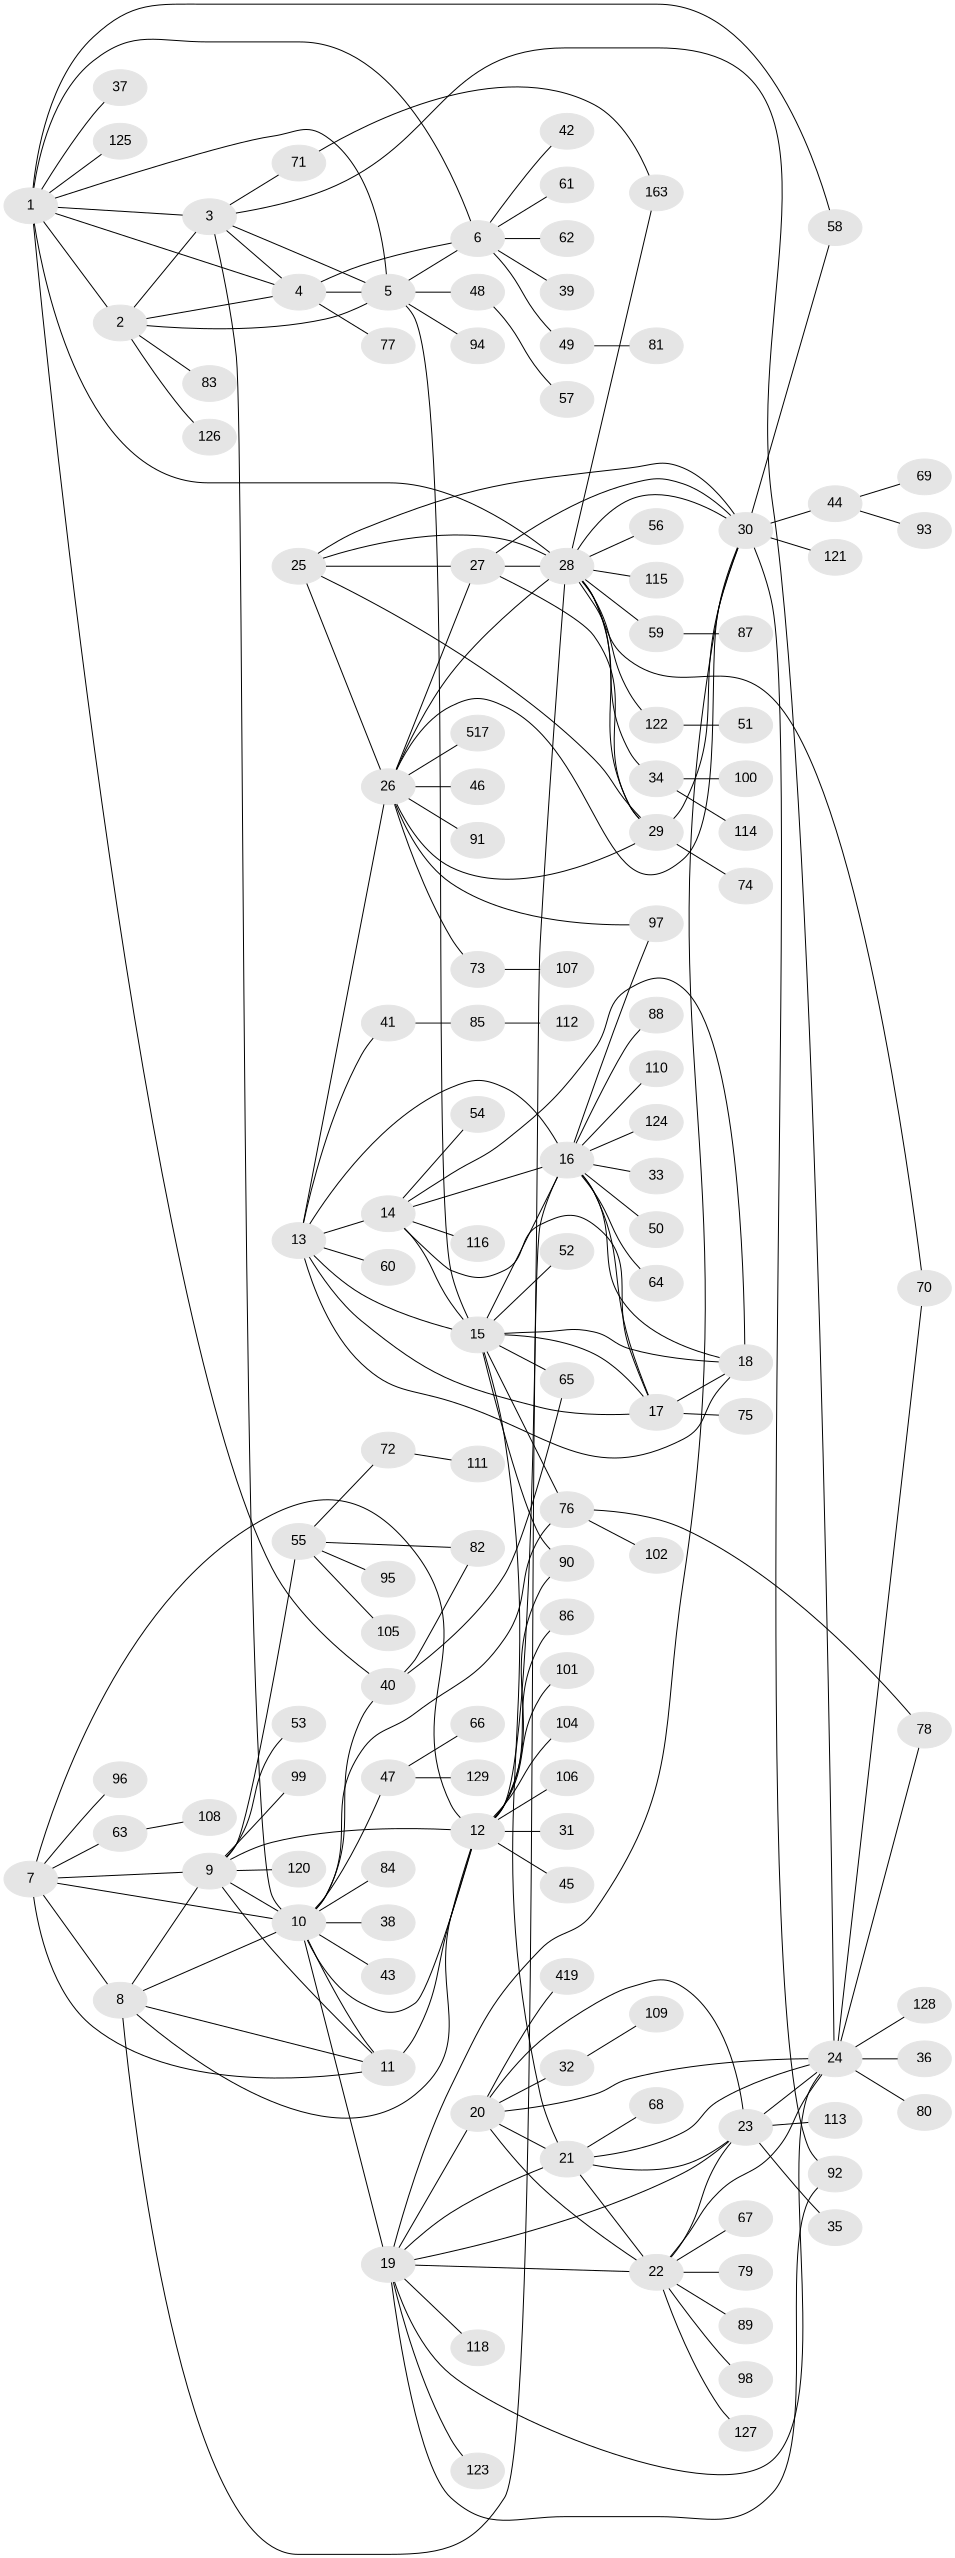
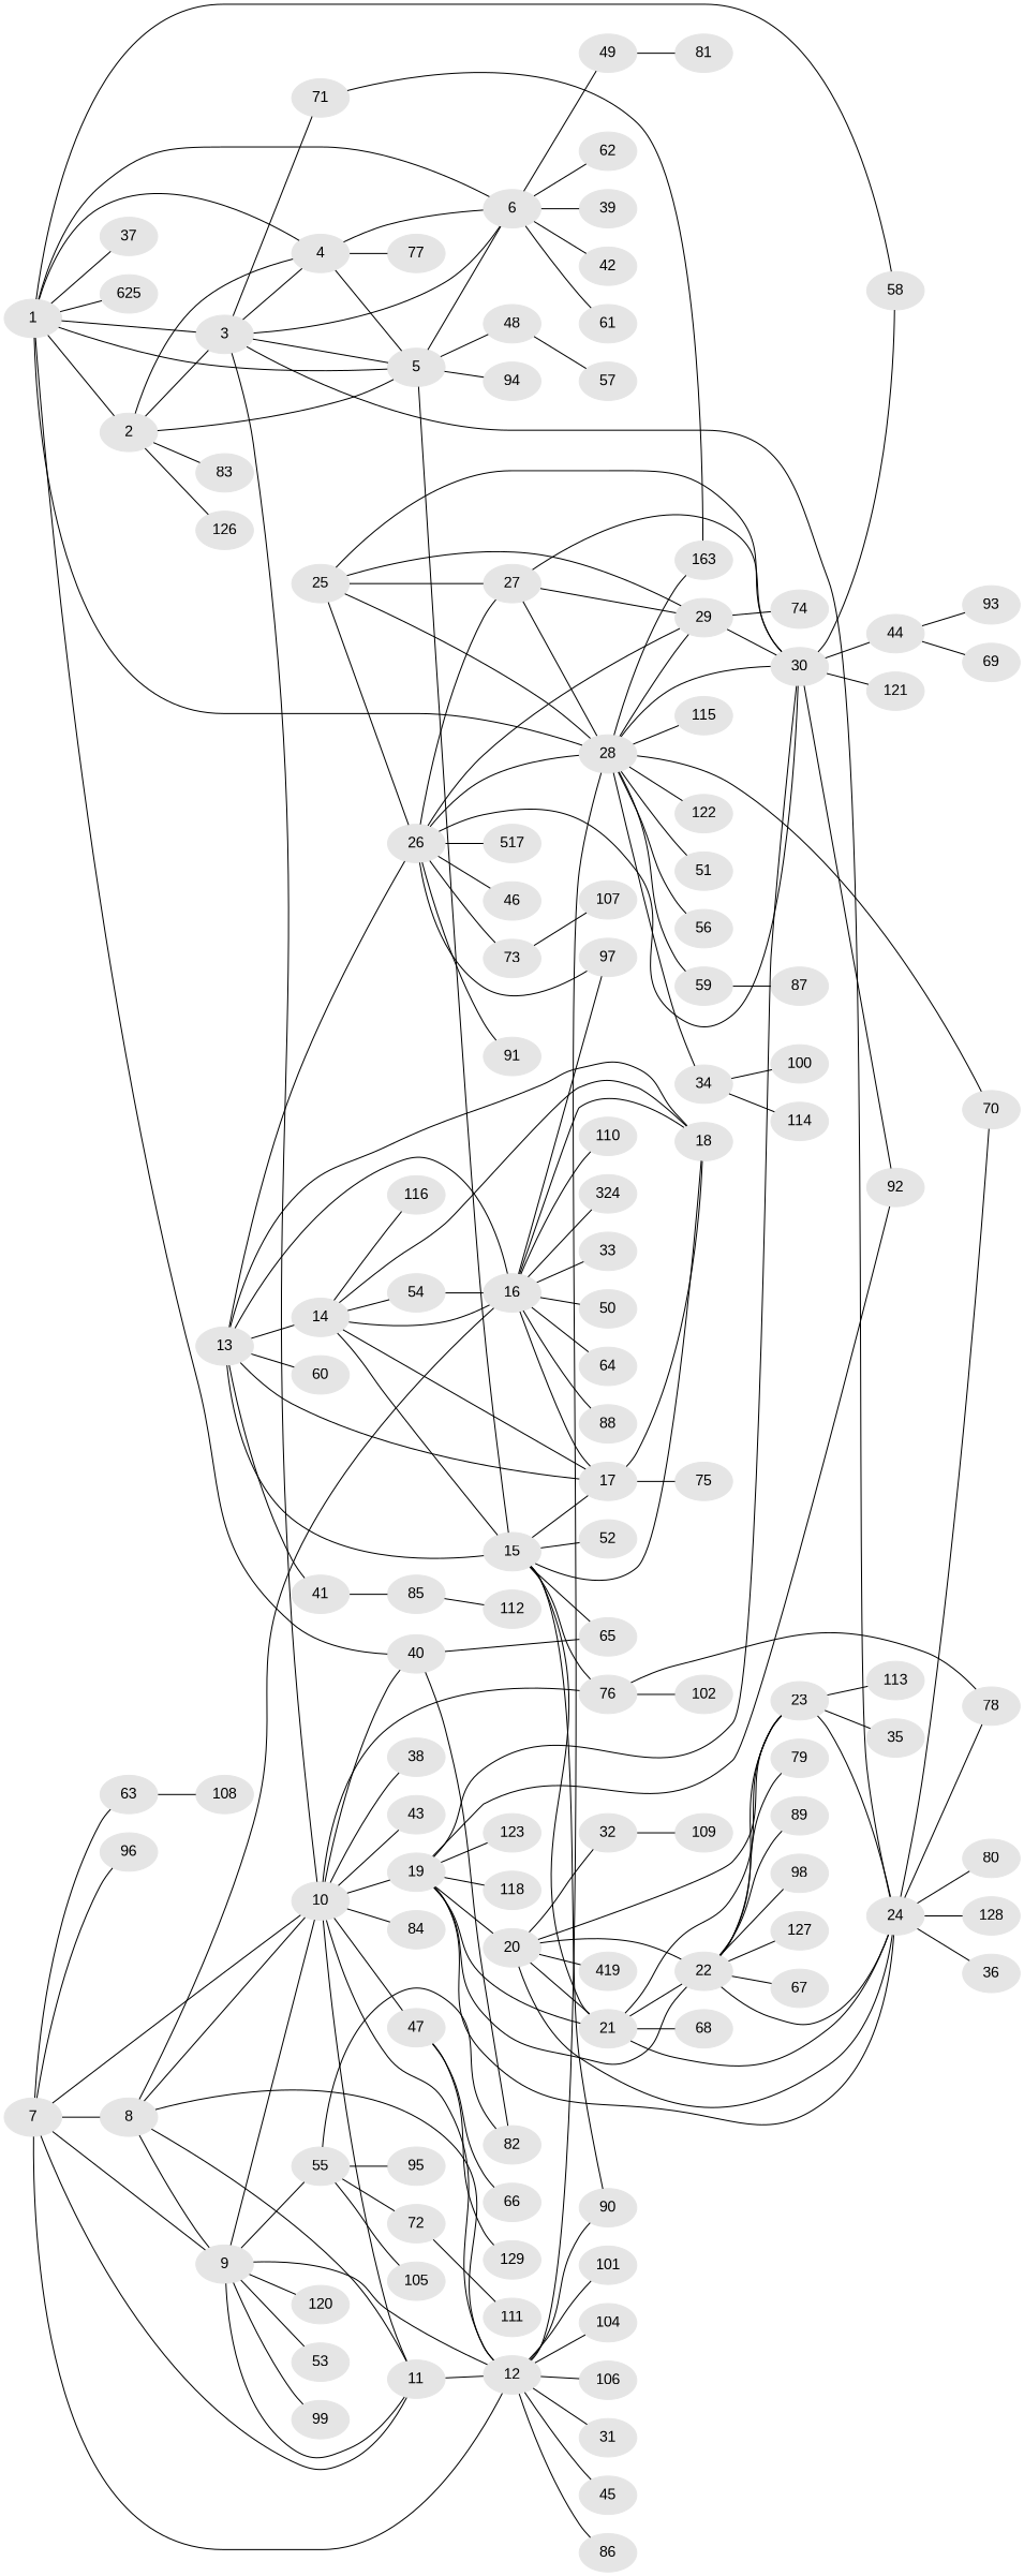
  graph {
    fontname="Liberation Sans"
    rankdir=LR
    node [color=gray90 fontname="Liberation Sans" style=filled]
    edge [fontname="Liberation Sans"]
    1
    2
    3
    4
    5
    6
    28
    37
    40
    58
-   125
+   125 [label=625]
    83
    126
    10
    24
    71
    77
    15
    48
    94
    39
    42
    49
    61
    62
    30
    70
    29
    34
    51
    56
    59
    n33 [label=163]
    115
    122
    65
    82
    11
    12
    19
    38
    43
    47
    76
    84
    36
    78
    80
    128
    16
    90
    17
    18
    21
    52
    57
    81
    7
    8
    9
    63
    96
    53
    55
    99
    120
    31
    45
    86
    101
    104
    106
    108
    33
    50
    64
    88
    97
    110
-   124
+   124 [label=324]
    72
    95
    105
    20
    22
    23
    92
    118
    123
    66
    129
    102
    13
    14
    26
    41
    60
    54
    116
    75
    27
    46
    73
    91
    n105 [label=517]
    85
    68
    32
    n109 [label=419]
    67
    79
    89
    98
    127
    35
    113
    44
    121
    109
    25
    74
    107
    100
    114
    87
    69
    93
    112
    111
    1 -- 2
    1 -- 3
    1 -- 4
    1 -- 5
    1 -- 6
    1 -- 28
    1 -- 37
    1 -- 40
    1 -- 58
    1 -- 125
    2 -- 3
    2 -- 4
    2 -- 5
    2 -- 83
    2 -- 126
    3 -- 4
    3 -- 5
+   3 -- 6
    3 -- 10
    3 -- 24
    3 -- 71
    4 -- 5
    4 -- 6
    4 -- 77
    5 -- 6
    5 -- 15
    5 -- 48
    5 -- 94
    6 -- 39
    6 -- 42
    6 -- 49
    6 -- 61
    6 -- 62
    28 -- 30
    28 -- 70
    28 -- 29
    28 -- 34
-   122 -- 51
+   28 -- 51
    28 -- 56
    28 -- 59
    28 -- n33
    28 -- 115
    28 -- 122
    40 -- 65
    40 -- 82
    10 -- 40
    10 -- 11
    10 -- 12
    10 -- 19
    10 -- 38
    10 -- 43
    10 -- 47
    10 -- 76
    10 -- 84
    24 -- 70
    24 -- 36
    24 -- 78
    24 -- 80
    24 -- 128
    71 -- n33
    15 -- 65
    15 -- 76
-   15 -- 16
+   54 -- 16
    15 -- 90
    15 -- 17
    15 -- 18
    15 -- 21
    15 -- 52
    48 -- 57
    49 -- 81
    30 -- 58
    30 -- 92
    30 -- 44
    30 -- 121
    29 -- 30
    29 -- 74
    34 -- 100
    34 -- 114
    59 -- 87
    11 -- 12
    12 -- 28
    12 -- 90
    12 -- 31
    12 -- 45
    12 -- 86
    12 -- 101
    12 -- 104
    12 -- 106
    19 -- 24
    19 -- 30
    19 -- 21
    19 -- 20
    19 -- 22
-   19 -- 23
    19 -- 92
    19 -- 118
    19 -- 123
    47 -- 66
    47 -- 129
    76 -- 78
    76 -- 102
    16 -- 17
    16 -- 18
    16 -- 33
    16 -- 50
    16 -- 64
    16 -- 88
    16 -- 97
    16 -- 110
    16 -- 124
    17 -- 18
    17 -- 75
    21 -- 24
    21 -- 22
    21 -- 23
    21 -- 68
    7 -- 10
    7 -- 11
    7 -- 12
    7 -- 8
    7 -- 9
    7 -- 63
    7 -- 96
    8 -- 10
    8 -- 11
    8 -- 12
    8 -- 16
    8 -- 9
    9 -- 10
    9 -- 11
    9 -- 12
    9 -- 53
    9 -- 55
    9 -- 99
    9 -- 120
    63 -- 108
    55 -- 82
    55 -- 72
    55 -- 95
    55 -- 105
    72 -- 111
    20 -- 24
    20 -- 21
    20 -- 22
    20 -- 23
    20 -- 32
    20 -- n109
    22 -- 24
    22 -- 23
    22 -- 67
    22 -- 79
    22 -- 89
    22 -- 98
    22 -- 127
    23 -- 24
    23 -- 35
    23 -- 113
    13 -- 15
    13 -- 16
    13 -- 17
    13 -- 18
    13 -- 14
    13 -- 26
    13 -- 41
    13 -- 60
    14 -- 15
    14 -- 16
    14 -- 17
    14 -- 18
    14 -- 54
    14 -- 116
    26 -- 28
    26 -- 30
    26 -- 29
    26 -- 97
    26 -- 27
    26 -- 46
    26 -- 73
    26 -- 91
    26 -- n105
    41 -- 85
    27 -- 28
    27 -- 30
    27 -- 29
    73 -- 107
    85 -- 112
    32 -- 109
    44 -- 69
    44 -- 93
    25 -- 28
    25 -- 30
    25 -- 29
    25 -- 26
    25 -- 27
  }
